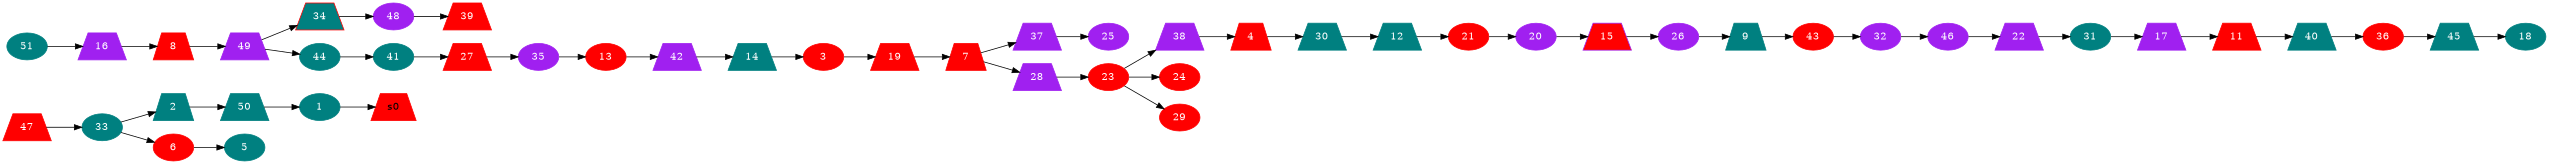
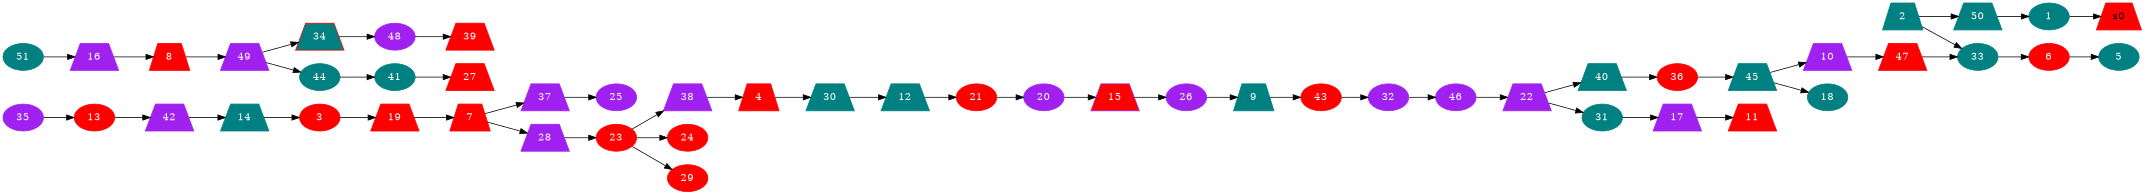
  digraph {
    rankdir=LR
    node [color=red fontcolor=white shape=trapezium style=filled]
    50 [color=teal]
    1 [color=teal shape=ellipse]
    s0 [fontcolor=black]
    33 [color=teal shape=ellipse]
    2 [color=teal]
    6 [shape=ellipse]
    5 [color=teal shape=ellipse]
    14 [color=teal]
    3 [shape=ellipse]
    19
    7
    38 [color=purple]
    4
    30 [color=teal]
    12 [color=teal]
    37 [color=purple]
    28 [color=purple]
    25 [color=purple shape=ellipse]
    23 [shape=ellipse]
    16 [color=purple]
    8
    49 [color=purple]
    34 [fillcolor=teal]
    44 [color=teal shape=ellipse]
    26 [color=purple shape=ellipse]
    9 [color=teal]
    43 [shape=ellipse]
    32 [color=purple shape=ellipse]
    45 [color=teal]
+   10 [color=purple]
    18 [color=teal shape=ellipse]
    47
    17 [color=purple]
    11
    40 [color=teal]
    36 [shape=ellipse]
    21 [shape=ellipse]
    20 [color=purple shape=ellipse]
    35 [color=purple shape=ellipse]
    13 [shape=ellipse]
    42 [color=purple]
    15 [color=purple fillcolor=red]
    51 [color=teal shape=ellipse]
    31 [color=teal shape=ellipse]
    46 [color=purple shape=ellipse]
    22 [color=purple]
    24 [shape=ellipse]
    29 [shape=ellipse]
    41 [color=teal shape=ellipse]
    27
    48 [color=purple shape=ellipse]
    39
    50 -> 1
    1 -> s0
-   33 -> 2
+   2 -> 33
    33 -> 6
    2 -> 50
    6 -> 5
    14 -> 3
    3 -> 19
    19 -> 7
    7 -> 37
    7 -> 28
    38 -> 4
    4 -> 30
    30 -> 12
    12 -> 21
    37 -> 25
    28 -> 23
    23 -> 38
    23 -> 24
    23 -> 29
    16 -> 8
    8 -> 49
    49 -> 34
    49 -> 44
    34 -> 48
    44 -> 41
    26 -> 9
    9 -> 43
    43 -> 32
    32 -> 46
+   45 -> 10
    45 -> 18
+   10 -> 47
    47 -> 33
    17 -> 11
-   11 -> 40
+   22 -> 40
    40 -> 36
    36 -> 45
    21 -> 20
    20 -> 15
    35 -> 13
    13 -> 42
    42 -> 14
    15 -> 26
    51 -> 16
    31 -> 17
    46 -> 22
    22 -> 31
    41 -> 27
-   27 -> 35
    48 -> 39
  }
